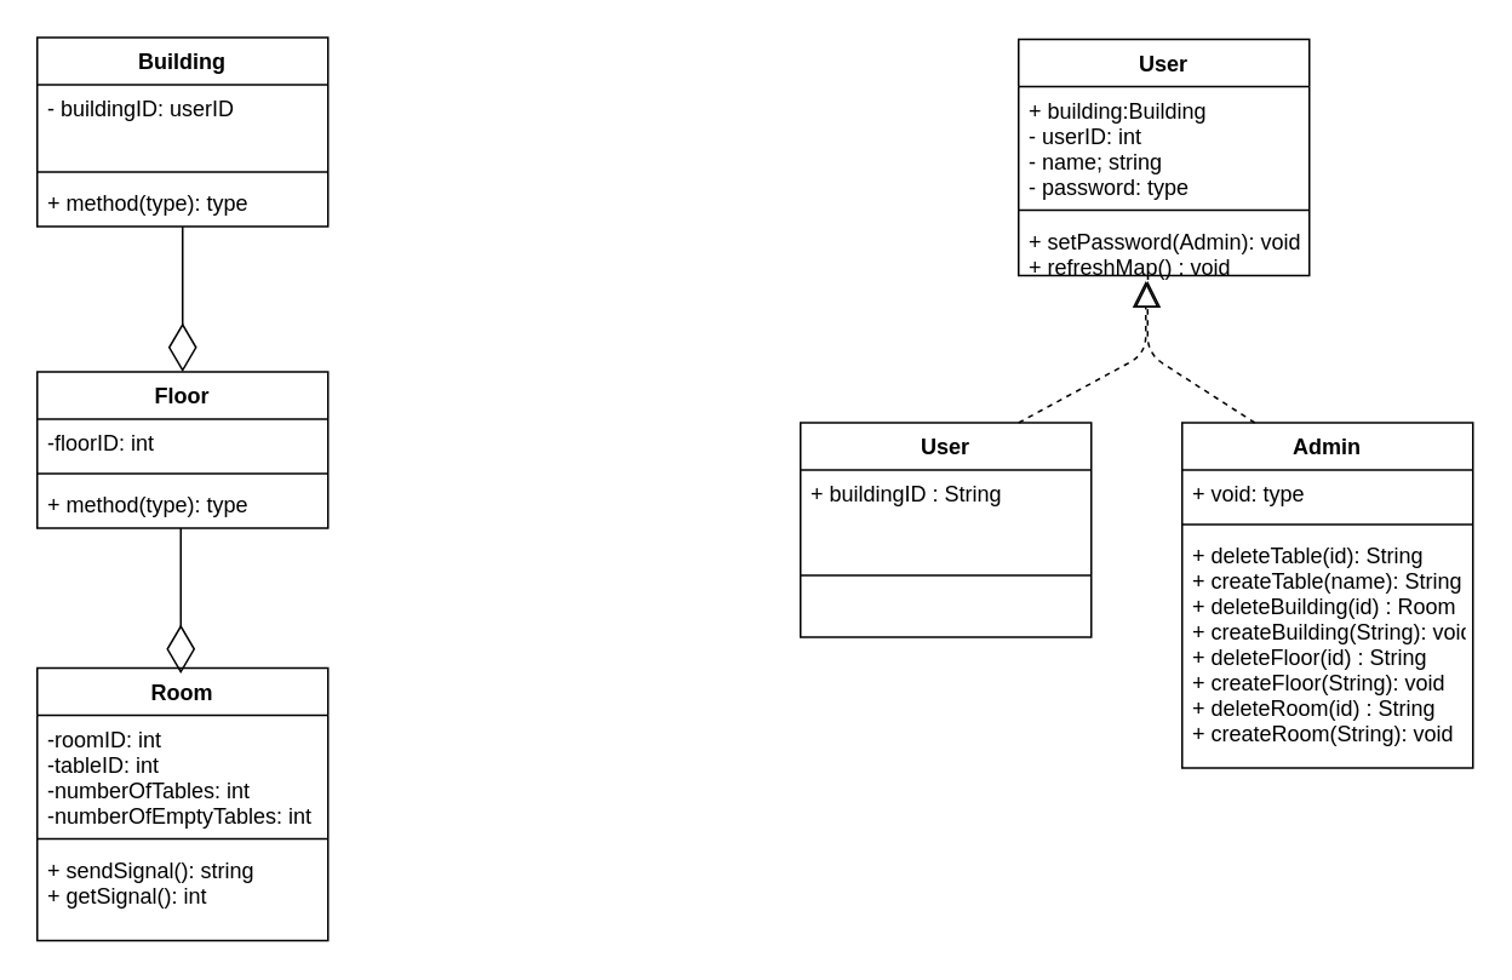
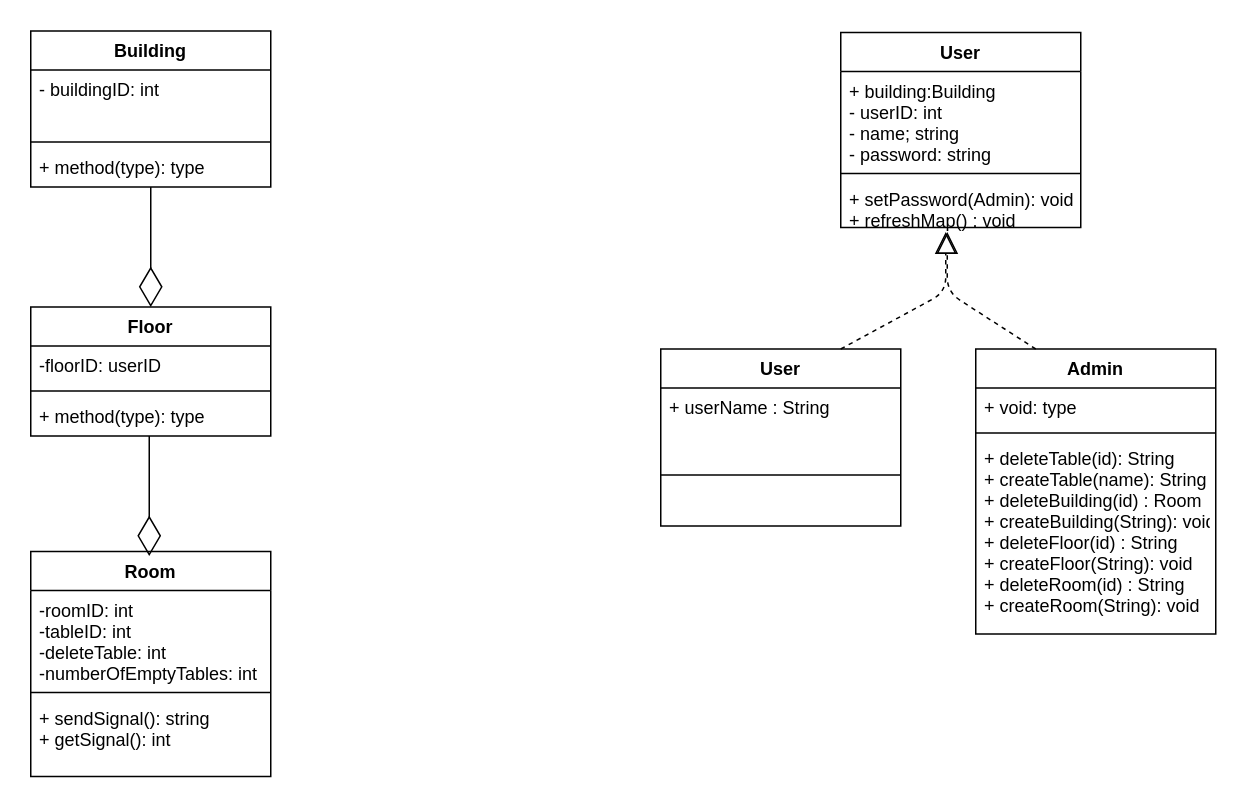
  <mxCell id="0" />
  <mxCell id="1" parent="0" />
  <mxCell id="2" value="Building" style="swimlane;fontStyle=1;align=center;verticalAlign=top;childLayout=stackLayout;horizontal=1;startSize=26;horizontalStack=0;resizeParent=1;resizeParentMax=0;resizeLast=0;collapsible=1;marginBottom=0;labelBackgroundColor=none;" parent="1" vertex="1"><mxGeometry x="20" y="20" width="160" height="104" as="geometry" /></mxCell>
- <mxCell id="3" value="- buildingID: userID&#10;" style="text;strokeColor=none;fillColor=none;align=left;verticalAlign=top;spacingLeft=4;spacingRight=4;overflow=hidden;rotatable=0;points=[[0,0.5],[1,0.5]];portConstraint=eastwest;labelBackgroundColor=none;" parent="2" vertex="1"><mxGeometry y="26" width="160" height="44" as="geometry" /></mxCell>
+ <mxCell id="3" value="- buildingID: int&#10;" style="text;strokeColor=none;fillColor=none;align=left;verticalAlign=top;spacingLeft=4;spacingRight=4;overflow=hidden;rotatable=0;points=[[0,0.5],[1,0.5]];portConstraint=eastwest;labelBackgroundColor=none;" parent="2" vertex="1"><mxGeometry y="26" width="160" height="44" as="geometry" /></mxCell>
  <mxCell id="4" value="" style="line;strokeWidth=1;fillColor=none;align=left;verticalAlign=middle;spacingTop=-1;spacingLeft=3;spacingRight=3;rotatable=0;labelPosition=right;points=[];portConstraint=eastwest;labelBackgroundColor=none;" parent="2" vertex="1"><mxGeometry y="70" width="160" height="8" as="geometry" /></mxCell>
  <mxCell id="5" value="+ method(type): type" style="text;strokeColor=none;fillColor=none;align=left;verticalAlign=top;spacingLeft=4;spacingRight=4;overflow=hidden;rotatable=0;points=[[0,0.5],[1,0.5]];portConstraint=eastwest;labelBackgroundColor=none;" parent="2" vertex="1"><mxGeometry y="78" width="160" height="26" as="geometry" /></mxCell>
  <mxCell id="6" value="Room&#10;&#10;" style="swimlane;fontStyle=1;align=center;verticalAlign=top;childLayout=stackLayout;horizontal=1;startSize=26;horizontalStack=0;resizeParent=1;resizeParentMax=0;resizeLast=0;collapsible=1;marginBottom=0;labelBackgroundColor=none;" parent="1" vertex="1"><mxGeometry x="20" y="367" width="160" height="150" as="geometry" /></mxCell>
- <mxCell id="7" value="-roomID: int&#10;-tableID: int&#10;-numberOfTables: int&#10;-numberOfEmptyTables: int" style="text;strokeColor=none;fillColor=none;align=left;verticalAlign=top;spacingLeft=4;spacingRight=4;overflow=hidden;rotatable=0;points=[[0,0.5],[1,0.5]];portConstraint=eastwest;labelBackgroundColor=none;" parent="6" vertex="1"><mxGeometry y="26" width="160" height="64" as="geometry" /></mxCell>
+ <mxCell id="7" value="-roomID: int&#10;-tableID: int&#10;-deleteTable: int&#10;-numberOfEmptyTables: int" style="text;strokeColor=none;fillColor=none;align=left;verticalAlign=top;spacingLeft=4;spacingRight=4;overflow=hidden;rotatable=0;points=[[0,0.5],[1,0.5]];portConstraint=eastwest;labelBackgroundColor=none;" parent="6" vertex="1"><mxGeometry y="26" width="160" height="64" as="geometry" /></mxCell>
  <mxCell id="8" value="" style="line;strokeWidth=1;fillColor=none;align=left;verticalAlign=middle;spacingTop=-1;spacingLeft=3;spacingRight=3;rotatable=0;labelPosition=right;points=[];portConstraint=eastwest;labelBackgroundColor=none;" parent="6" vertex="1"><mxGeometry y="90" width="160" height="8" as="geometry" /></mxCell>
  <mxCell id="9" value="+ sendSignal(): string&#10;+ getSignal(): int&#10;&#10;" style="text;strokeColor=none;fillColor=none;align=left;verticalAlign=top;spacingLeft=4;spacingRight=4;overflow=hidden;rotatable=0;points=[[0,0.5],[1,0.5]];portConstraint=eastwest;labelBackgroundColor=none;" parent="6" vertex="1"><mxGeometry y="98" width="160" height="52" as="geometry" /></mxCell>
  <mxCell id="10" value="" style="endArrow=diamondThin;endFill=0;endSize=24;html=1;exitX=0.5;exitY=1;exitDx=0;exitDy=0;exitPerimeter=0;labelBackgroundColor=none;" parent="1" source="5" edge="1"><mxGeometry width="160" relative="1" as="geometry"><mxPoint x="100" y="134" as="sourcePoint" /><mxPoint x="100" y="204" as="targetPoint" /></mxGeometry></mxCell>
  <mxCell id="11" value="Floor" style="swimlane;fontStyle=1;align=center;verticalAlign=top;childLayout=stackLayout;horizontal=1;startSize=26;horizontalStack=0;resizeParent=1;resizeParentMax=0;resizeLast=0;collapsible=1;marginBottom=0;labelBackgroundColor=none;" parent="1" vertex="1"><mxGeometry x="20" y="204" width="160" height="86" as="geometry" /></mxCell>
- <mxCell id="12" value="-floorID: int&#10;&#10;" style="text;strokeColor=none;fillColor=none;align=left;verticalAlign=top;spacingLeft=4;spacingRight=4;overflow=hidden;rotatable=0;points=[[0,0.5],[1,0.5]];portConstraint=eastwest;labelBackgroundColor=none;" parent="11" vertex="1"><mxGeometry y="26" width="160" height="26" as="geometry" /></mxCell>
+ <mxCell id="12" value="-floorID: userID&#10;&#10;" style="text;strokeColor=none;fillColor=none;align=left;verticalAlign=top;spacingLeft=4;spacingRight=4;overflow=hidden;rotatable=0;points=[[0,0.5],[1,0.5]];portConstraint=eastwest;labelBackgroundColor=none;" parent="11" vertex="1"><mxGeometry y="26" width="160" height="26" as="geometry" /></mxCell>
  <mxCell id="13" value="" style="line;strokeWidth=1;fillColor=none;align=left;verticalAlign=middle;spacingTop=-1;spacingLeft=3;spacingRight=3;rotatable=0;labelPosition=right;points=[];portConstraint=eastwest;labelBackgroundColor=none;" parent="11" vertex="1"><mxGeometry y="52" width="160" height="8" as="geometry" /></mxCell>
  <mxCell id="14" value="+ method(type): type" style="text;strokeColor=none;fillColor=none;align=left;verticalAlign=top;spacingLeft=4;spacingRight=4;overflow=hidden;rotatable=0;points=[[0,0.5],[1,0.5]];portConstraint=eastwest;labelBackgroundColor=none;" parent="11" vertex="1"><mxGeometry y="60" width="160" height="26" as="geometry" /></mxCell>
  <mxCell id="15" value="" style="endArrow=diamondThin;endFill=0;endSize=24;html=1;exitX=0.5;exitY=1;exitDx=0;exitDy=0;exitPerimeter=0;labelBackgroundColor=none;" parent="1" edge="1"><mxGeometry width="160" relative="1" as="geometry"><mxPoint x="99" y="290" as="sourcePoint" /><mxPoint x="99" y="370" as="targetPoint" /></mxGeometry></mxCell>
  <mxCell id="16" value="User&#10;&#10;" style="swimlane;fontStyle=1;align=center;verticalAlign=top;childLayout=stackLayout;horizontal=1;startSize=26;horizontalStack=0;resizeParent=1;resizeParentMax=0;resizeLast=0;collapsible=1;marginBottom=0;labelBackgroundColor=none;" parent="1" vertex="1"><mxGeometry x="560" y="21" width="160" height="130" as="geometry" /></mxCell>
- <mxCell id="17" value="+ building:Building&#10;- userID: int&#10;- name; string&#10;- password: type&#10;" style="text;strokeColor=none;fillColor=none;align=left;verticalAlign=top;spacingLeft=4;spacingRight=4;overflow=hidden;rotatable=0;points=[[0,0.5],[1,0.5]];portConstraint=eastwest;labelBackgroundColor=none;" parent="16" vertex="1"><mxGeometry y="26" width="160" height="64" as="geometry" /></mxCell>
+ <mxCell id="17" value="+ building:Building&#10;- userID: int&#10;- name; string&#10;- password: string&#10;" style="text;strokeColor=none;fillColor=none;align=left;verticalAlign=top;spacingLeft=4;spacingRight=4;overflow=hidden;rotatable=0;points=[[0,0.5],[1,0.5]];portConstraint=eastwest;labelBackgroundColor=none;" parent="16" vertex="1"><mxGeometry y="26" width="160" height="64" as="geometry" /></mxCell>
  <mxCell id="18" value="" style="line;strokeWidth=1;fillColor=none;align=left;verticalAlign=middle;spacingTop=-1;spacingLeft=3;spacingRight=3;rotatable=0;labelPosition=right;points=[];portConstraint=eastwest;labelBackgroundColor=none;" parent="16" vertex="1"><mxGeometry y="90" width="160" height="8" as="geometry" /></mxCell>
  <mxCell id="19" value="+ setPassword(Admin): void&#10;+ refreshMap() : void&#10;&#10;" style="text;strokeColor=none;fillColor=none;align=left;verticalAlign=top;spacingLeft=4;spacingRight=4;overflow=hidden;rotatable=0;points=[[0,0.5],[1,0.5]];portConstraint=eastwest;labelBackgroundColor=none;" parent="16" vertex="1"><mxGeometry y="98" width="160" height="32" as="geometry" /></mxCell>
  <mxCell id="20" value="Admin&#10;" style="swimlane;fontStyle=1;align=center;verticalAlign=top;childLayout=stackLayout;horizontal=1;startSize=26;horizontalStack=0;resizeParent=1;resizeParentMax=0;resizeLast=0;collapsible=1;marginBottom=0;labelBackgroundColor=none;" parent="1" vertex="1"><mxGeometry x="650" y="232" width="160" height="190" as="geometry" /></mxCell>
  <mxCell id="21" value="+ void: type" style="text;strokeColor=none;fillColor=none;align=left;verticalAlign=top;spacingLeft=4;spacingRight=4;overflow=hidden;rotatable=0;points=[[0,0.5],[1,0.5]];portConstraint=eastwest;labelBackgroundColor=none;" parent="20" vertex="1"><mxGeometry y="26" width="160" height="26" as="geometry" /></mxCell>
  <mxCell id="22" value="" style="line;strokeWidth=1;fillColor=none;align=left;verticalAlign=middle;spacingTop=-1;spacingLeft=3;spacingRight=3;rotatable=0;labelPosition=right;points=[];portConstraint=eastwest;labelBackgroundColor=none;" parent="20" vertex="1"><mxGeometry y="52" width="160" height="8" as="geometry" /></mxCell>
  <mxCell id="23" value="+ deleteTable(id): String&#10;+ createTable(name): String&#10;+ deleteBuilding(id) : Room&#10;+ createBuilding(String): void&#10;+ deleteFloor(id) : String&#10;+ createFloor(String): void&#10;+ deleteRoom(id) : String&#10;+ createRoom(String): void&#10;" style="text;strokeColor=none;fillColor=none;align=left;verticalAlign=top;spacingLeft=4;spacingRight=4;overflow=hidden;rotatable=0;points=[[0,0.5],[1,0.5]];portConstraint=eastwest;labelBackgroundColor=none;" parent="20" vertex="1"><mxGeometry y="60" width="160" height="130" as="geometry" /></mxCell>
  <mxCell id="24" value="User&#10;&#10;" style="swimlane;fontStyle=1;align=center;verticalAlign=top;childLayout=stackLayout;horizontal=1;startSize=26;horizontalStack=0;resizeParent=1;resizeParentMax=0;resizeLast=0;collapsible=1;marginBottom=0;labelBackgroundColor=none;" parent="1" vertex="1"><mxGeometry x="440" y="232" width="160" height="118" as="geometry" /></mxCell>
- <mxCell id="25" value="+ buildingID : String" style="text;strokeColor=none;fillColor=none;align=left;verticalAlign=top;spacingLeft=4;spacingRight=4;overflow=hidden;rotatable=0;points=[[0,0.5],[1,0.5]];portConstraint=eastwest;labelBackgroundColor=none;" parent="24" vertex="1"><mxGeometry y="26" width="160" height="24" as="geometry" /></mxCell>
+ <mxCell id="25" value="+ userName : String" style="text;strokeColor=none;fillColor=none;align=left;verticalAlign=top;spacingLeft=4;spacingRight=4;overflow=hidden;rotatable=0;points=[[0,0.5],[1,0.5]];portConstraint=eastwest;labelBackgroundColor=none;" parent="24" vertex="1"><mxGeometry y="26" width="160" height="24" as="geometry" /></mxCell>
  <mxCell id="26" value="" style="line;strokeWidth=1;fillColor=none;align=left;verticalAlign=middle;spacingTop=-1;spacingLeft=3;spacingRight=3;rotatable=0;labelPosition=right;points=[];portConstraint=eastwest;labelBackgroundColor=none;" parent="24" vertex="1"><mxGeometry y="50" width="160" height="68" as="geometry" /></mxCell>
  <mxCell id="27" value="" style="endArrow=block;dashed=1;endFill=0;endSize=12;html=1;exitX=0.75;exitY=0;exitDx=0;exitDy=0;labelBackgroundColor=none;" parent="1" source="24" edge="1"><mxGeometry width="160" relative="1" as="geometry"><mxPoint x="290" y="428" as="sourcePoint" /><mxPoint x="630" y="154" as="targetPoint" /><Array as="points"><mxPoint x="630" y="194" /></Array></mxGeometry></mxCell>
  <mxCell id="28" value="" style="endArrow=block;dashed=1;endFill=0;endSize=12;html=1;exitX=0.25;exitY=0;exitDx=0;exitDy=0;labelBackgroundColor=none;" parent="1" source="20" edge="1"><mxGeometry width="160" relative="1" as="geometry"><mxPoint x="570" y="242" as="sourcePoint" /><mxPoint x="631" y="154" as="targetPoint" /><Array as="points"><mxPoint x="631" y="194" /></Array></mxGeometry></mxCell>
